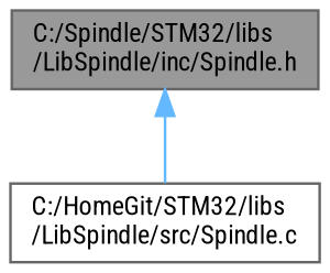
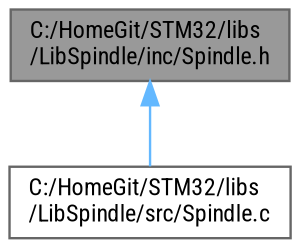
  digraph {
    fontname="Roboto Condensed"
    node [fontname="Roboto Condensed" fontsize=10 shape=box style=filled]
-   n1 [color=gray40 fillcolor=grey60 fontcolor=black height=0.2 label="C:/Spindle/STM32/libs\l/LibSpindle/inc/Spindle.h" width=0.4]
+   n1 [color=gray40 fillcolor=grey60 fontcolor=black height=0.2 label="C:/HomeGit/STM32/libs\l/LibSpindle/inc/Spindle.h" width=0.4]
    n2 [color=grey40 fillcolor=white height=0.2 label="C:/HomeGit/STM32/libs\l/LibSpindle/src/Spindle.c" width=0.4]
    n1 -> n2 [color=steelblue1 dir=back fontname="Roboto Condensed" fontsize=10 labelfontname=Helvetica labelfontsize=10 style=solid]
  }
